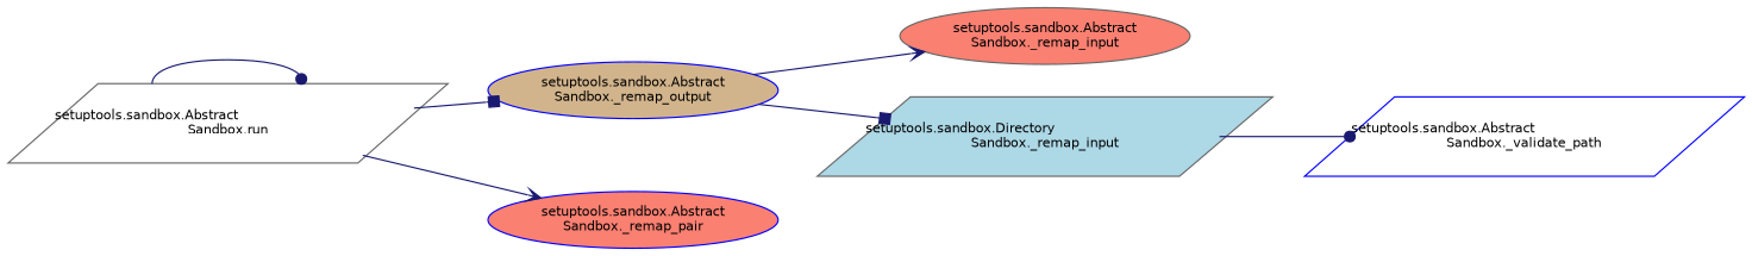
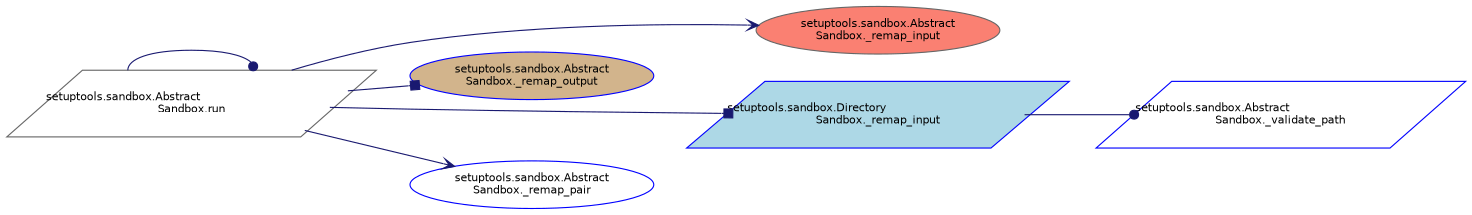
  digraph {
    rankdir=LR
    node [color=gray40 fillcolor=white fontname=Helvetica fontsize=10 shape=parallelogram style=filled]
    edge [arrowhead=dot color=midnightblue fontname=Helvetica fontsize=10 labelfontname=Helvetica labelfontsize=10 style=solid]
    n1 [fontcolor=black height=0.2 label="setuptools.sandbox.Abstract\lSandbox.run" width=0.4]
    n2 [fillcolor=salmon height=0.2 label="setuptools.sandbox.Abstract\lSandbox._remap_input" shape=ellipse width=0.4]
-   n3 [fillcolor=lightblue height=0.2 label="setuptools.sandbox.Directory\lSandbox._remap_input" width=0.4]
+   n3 [color=blue fillcolor=lightblue height=0.2 label="setuptools.sandbox.Directory\lSandbox._remap_input" width=0.4]
    n4 [color=blue fillcolor=tan height=0.2 label="setuptools.sandbox.Abstract\lSandbox._remap_output" shape=ellipse width=0.4]
-   n5 [color=blue fillcolor=salmon height=0.2 label="setuptools.sandbox.Abstract\lSandbox._remap_pair" shape=ellipse width=0.4]
+   n5 [color=blue height=0.2 label="setuptools.sandbox.Abstract\lSandbox._remap_pair" shape=ellipse width=0.4]
    n6 [color=blue height=0.2 label="setuptools.sandbox.Abstract\lSandbox._validate_path" width=0.4]
    n1 -> n1
-   n4 -> n2 [arrowhead=vee]
-   n4 -> n3 [arrowhead=box]
+   n1 -> n2 [arrowhead=vee]
+   n1 -> n3 [arrowhead=box]
    n1 -> n4 [arrowhead=box]
    n1 -> n5 [arrowhead=vee]
    n3 -> n6
  }
